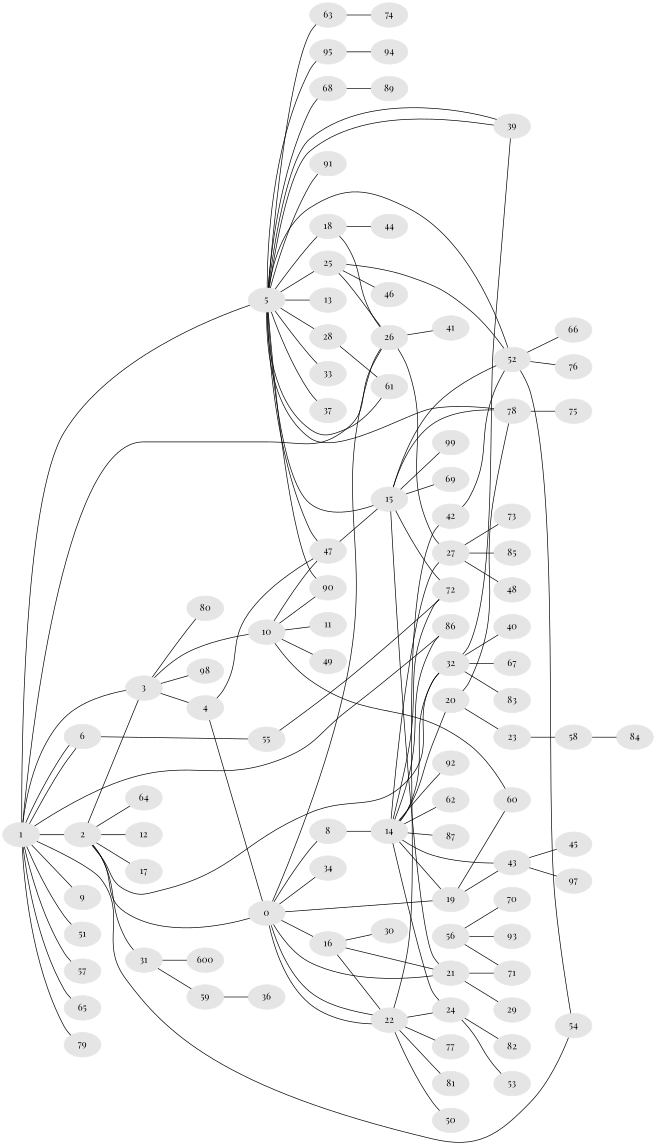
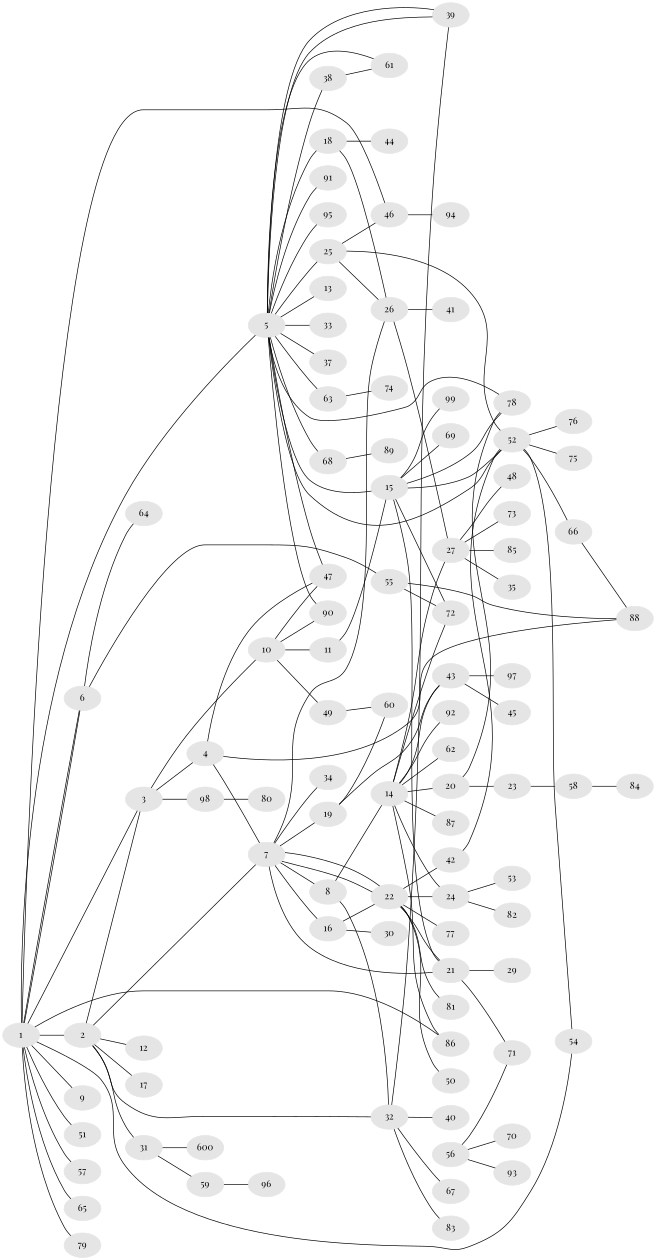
  graph {
    fontname="Playfair Display"
    rankdir=LR
    node [color=gray90 fontname="Playfair Display" style=filled]
    edge [fontname="Playfair Display"]
    1
    2
    3
    5
    6
    9
    26
    51
    54
    57
    65
    79
    86
-   7 [label=0]
+   7
    12
    17
    31
    32
    64
    4
    10
    80
    98
    47
    13
    15
    18
    25
-   28
+   28 [label=38]
    33
    37
    39
    52
    61
    63
    68
    78
    90
    91
    95
    55
    27
    41
    8
    16
    19
    21
    22
    34
    59
    n51 [label=600]
    40
    67
    83
+   88
    11
    49
    60
    72
    69
    99
    44
    46
    66
    75
    76
    74
    89
    14
    30
    43
    29
    71
    24
    42
    50
    77
    81
    20
    62
    87
    92
    23
    53
    82
+   35
    48
    73
    85
    45
    97
    58
    84
    94
-   96 [label=36]
+   96
    56
    70
    93
    1 -- 2
    1 -- 3
    1 -- 5
    1 -- 6
    1 -- 6
    1 -- 9
-   1 -- 26
+   1 -- 46
    1 -- 51
    1 -- 54
    1 -- 57
    1 -- 65
    1 -- 79
    1 -- 86
    2 -- 3
    2 -- 7
    2 -- 12
    2 -- 17
    2 -- 31
    2 -- 32
-   2 -- 64
+   6 -- 64
    3 -- 4
    3 -- 10
-   3 -- 80
+   98 -- 80
    3 -- 98
    5 -- 47
    5 -- 13
    5 -- 15
    5 -- 18
    5 -- 25
    5 -- 28
    5 -- 33
    5 -- 37
    5 -- 39
    5 -- 39
    5 -- 52
    5 -- 61
    5 -- 63
    5 -- 68
    5 -- 78
    5 -- 90
    5 -- 91
    5 -- 95
    6 -- 55
    26 -- 27
    26 -- 41
    7 -- 26
    7 -- 8
    7 -- 16
    7 -- 19
    7 -- 21
    7 -- 22
    7 -- 22
    7 -- 34
    31 -- 59
    31 -- n51
    32 -- 39
    32 -- 40
    32 -- 67
    32 -- 83
    4 -- 7
    4 -- 47
+   4 -- 88
    10 -- 47
    10 -- 90
    10 -- 11
    10 -- 49
-   10 -- 60
+   49 -- 60
    15 -- 52
    15 -- 78
    15 -- 21
    15 -- 72
    15 -- 69
    15 -- 99
    18 -- 26
    18 -- 44
    25 -- 26
    25 -- 52
    25 -- 46
    28 -- 61
    52 -- 54
    52 -- 66
-   78 -- 75
+   52 -- 75
    52 -- 76
    63 -- 74
    68 -- 89
+   55 -- 88
    55 -- 72
+   27 -- 35
    27 -- 48
    27 -- 73
    27 -- 85
    8 -- 14
-   16 -- 21
+   22 -- 21
    16 -- 22
    16 -- 30
    19 -- 60
    19 -- 43
    21 -- 29
    21 -- 71
    22 -- 24
    22 -- 42
    22 -- 50
    22 -- 77
    22 -- 81
    59 -- 96
-   47 -- 15
-   95 -- 94
+   11 -- 15
+   46 -- 94
+   66 -- 88
    14 -- 86
-   14 -- 32
+   8 -- 32
    14 -- 27
-   14 -- 19
    14 -- 72
    14 -- 43
    14 -- 24
    14 -- 20
    14 -- 62
    14 -- 87
    14 -- 92
    43 -- 45
    43 -- 97
    24 -- 53
    24 -- 82
    42 -- 52
    20 -- 78
    20 -- 23
    23 -- 58
    58 -- 84
    56 -- 71
    56 -- 70
    56 -- 93
  }
